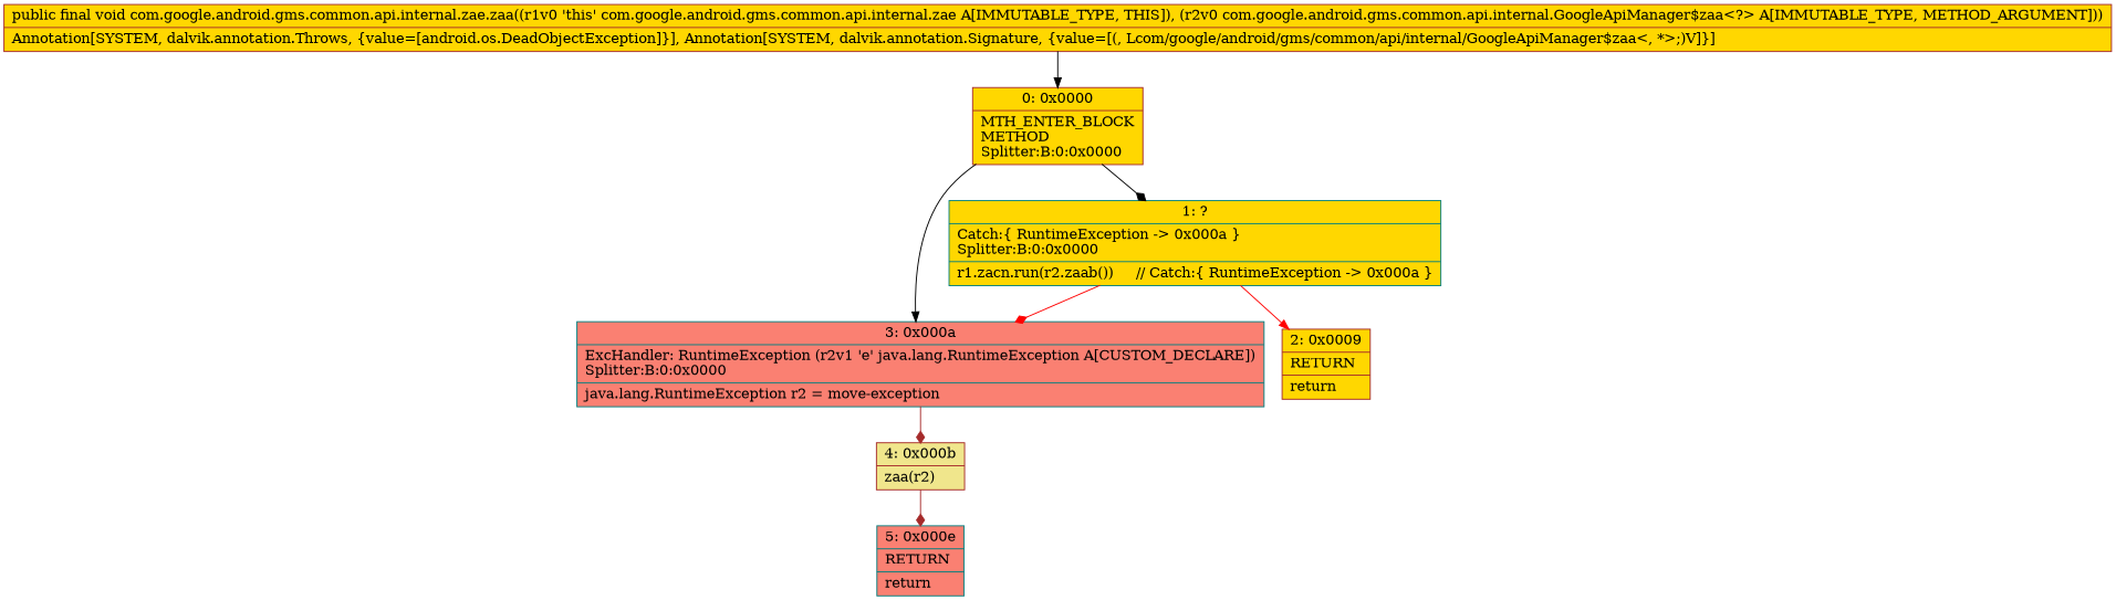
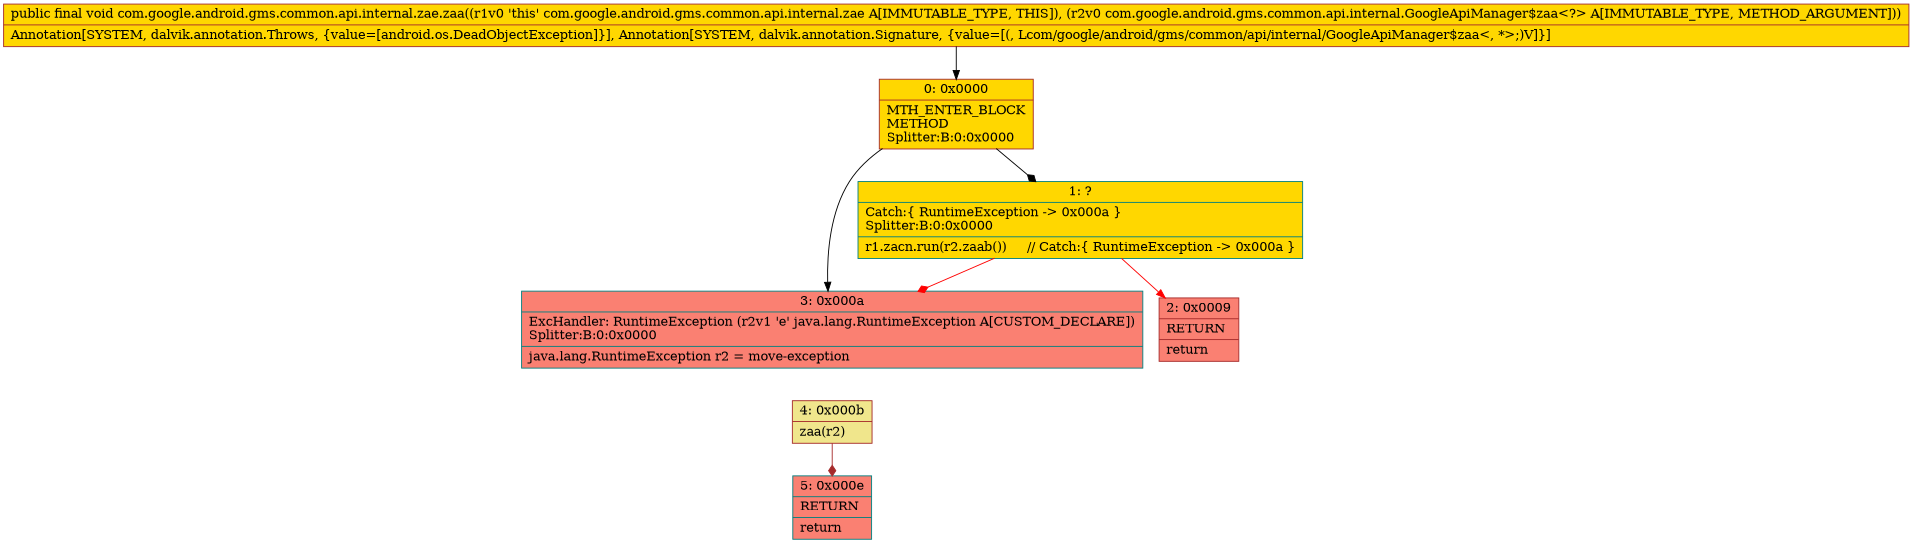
  digraph {
    node [color=brown fillcolor=gold shape=record style=filled]
    edge [arrowhead=diamond color=black]
    n1 [label="{0\:\ 0x0000|MTH_ENTER_BLOCK\lMETHOD\lSplitter:B:0:0x0000\l}"]
    n2 [color=teal label="{1\:\ ?|Catch:\{ RuntimeException \-\> 0x000a \}\lSplitter:B:0:0x0000\l|r1.zacn.run(r2.zaab())     \/\/ Catch:\{ RuntimeException \-\> 0x000a \}\l}"]
    n3 [color=teal fillcolor=salmon label="{3\:\ 0x000a|ExcHandler: RuntimeException (r2v1 'e' java.lang.RuntimeException A[CUSTOM_DECLARE])\lSplitter:B:0:0x0000\l|java.lang.RuntimeException r2 = move\-exception\l}"]
-   n4 [label="{2\:\ 0x0009|RETURN\l|return\l}"]
+   n4 [fillcolor=salmon label="{2\:\ 0x0009|RETURN\l|return\l}"]
    n5 [fillcolor=khaki label="{4\:\ 0x000b|zaa(r2)\l}"]
    n6 [color=teal fillcolor=salmon label="{5\:\ 0x000e|RETURN\l|return\l}"]
    n7 [label="{public final void com.google.android.gms.common.api.internal.zae.zaa((r1v0 'this' com.google.android.gms.common.api.internal.zae A[IMMUTABLE_TYPE, THIS]), (r2v0 com.google.android.gms.common.api.internal.GoogleApiManager$zaa\<?\> A[IMMUTABLE_TYPE, METHOD_ARGUMENT]))  | Annotation[SYSTEM, dalvik.annotation.Throws, \{value=[android.os.DeadObjectException]\}], Annotation[SYSTEM, dalvik.annotation.Signature, \{value=[(, Lcom\/google\/android\/gms\/common\/api\/internal\/GoogleApiManager$zaa\<, *\>;)V]\}]\l}"]
    n1 -> n2
    n1 -> n3 [arrowhead=normal]
    n2 -> n3 [color=red]
    n2 -> n4 [arrowhead=normal color=red]
-   n3 -> n5 [color=brown]
    n5 -> n6 [color=brown]
    n7 -> n1 [arrowhead=normal]
  }
